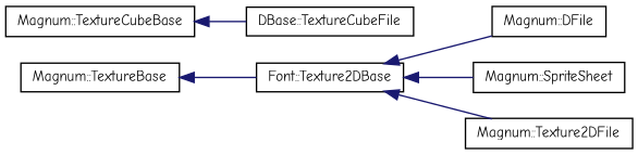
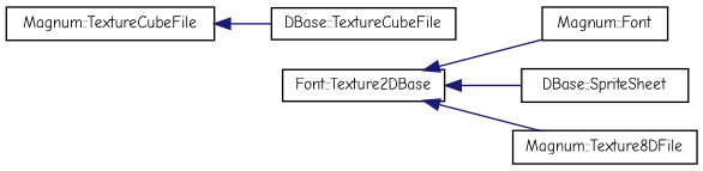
  digraph {
    fontname="Comic Neue"
    rankdir=LR
    node [color=black fillcolor=white fontname="Comic Neue" fontsize=10 shape=record style=filled]
    edge [color=midnightblue dir=back fontname="Comic Neue" fontsize=10 labelfontname=Helvetica labelfontsize=10 style=solid]
-   n1 [height=0.2 label="Magnum::TextureBase" width=0.4]
    n2 [height=0.2 label="Font::Texture2DBase" width=0.4]
-   n3 [height=0.2 label="Magnum::DFile" width=0.4]
-   n4 [height=0.2 label="Magnum::SpriteSheet" width=0.4]
-   n5 [height=0.2 label="Magnum::Texture2DFile" width=0.4]
-   n6 [height=0.2 label="Magnum::TextureCubeBase" width=0.4]
+   n3 [height=0.2 label="Magnum::Font" width=0.4]
+   n4 [height=0.2 label="DBase::SpriteSheet" width=0.4]
+   n5 [height=0.2 label="Magnum::Texture8DFile" width=0.4]
+   n6 [height=0.2 label="Magnum::TextureCubeFile" width=0.4]
    n7 [height=0.2 label="DBase::TextureCubeFile" width=0.4]
-   n1 -> n2
    n2 -> n3
    n2 -> n4
    n2 -> n5
    n6 -> n7
  }
